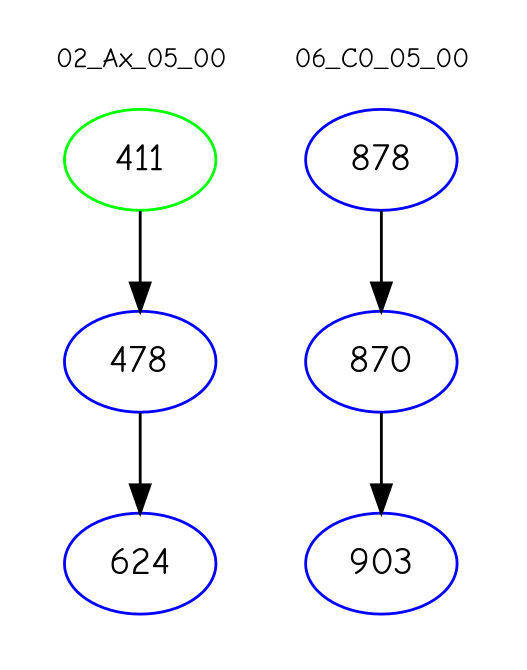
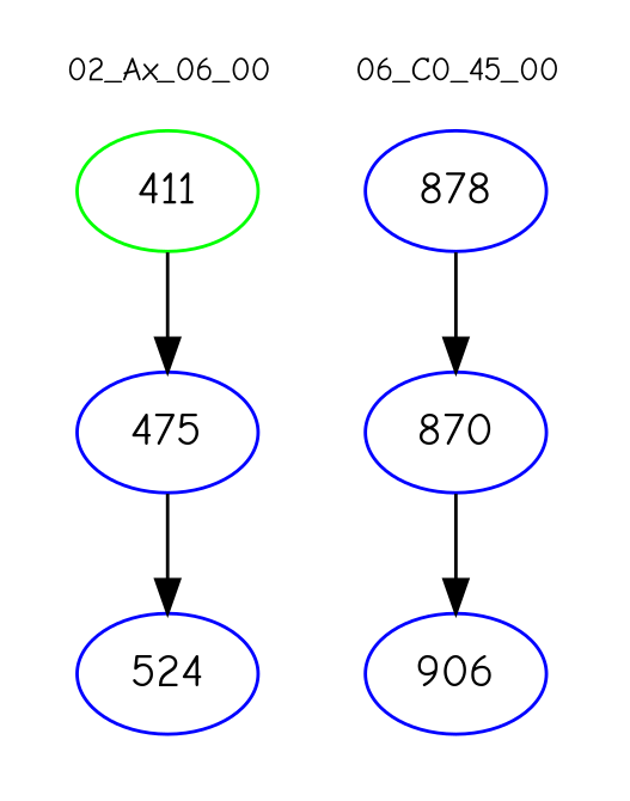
  digraph {
    fontname="Comic Neue"
    node [color=blue fontname="Comic Neue"]
    edge [color=black fontname="Comic Neue"]
    n1 [color=green label=411]
-   n2 [label=478]
-   n3 [label=624]
+   n2 [label=475]
+   n3 [label=524]
    n4 [label=878]
    n5 [label=870]
-   n6 [label=903]
+   n6 [label=906]
    subgraph cluster_1 {
      color=white
      fontsize=10
-     label="02_Ax_05_00"
+     label="02_Ax_06_00"
      n1
      n2
      n3
    }
    subgraph cluster_2 {
      color=white
      fontsize=10
-     label="06_C0_05_00"
+     label="06_C0_45_00"
      n4
      n5
      n6
    }
    n1 -> n2
    n2 -> n3
    n4 -> n5
    n5 -> n6
  }
